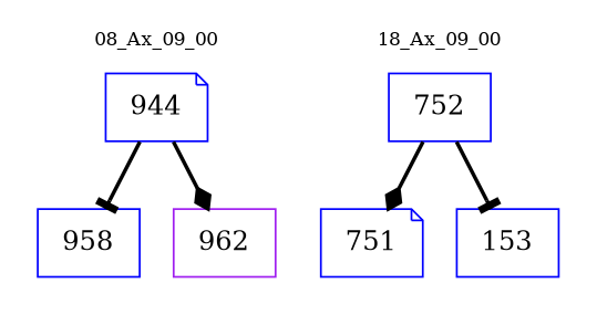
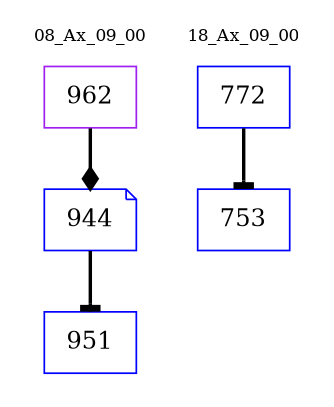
  digraph {
    node [color=blue shape=box]
    edge [arrowhead=tee color=black style=bold]
    n1 [label=944 shape=note]
-   n2 [label=958]
+   n2 [label=951]
    n3 [color=purple label=962]
-   n4 [label=752]
-   n5 [label=751 shape=note]
-   n6 [label=153]
+   n4 [label=772]
+   n6 [label=753]
    subgraph cluster_1 {
      color=white
      fontsize=10
      label="08_Ax_09_00"
      n1
      n2
      n3
    }
    subgraph cluster_2 {
      color=white
      fontsize=10
      label="18_Ax_09_00"
      n4
-     n5
      n6
    }
    n1 -> n2
-   n1 -> n3 [arrowhead=diamond]
-   n4 -> n5 [arrowhead=diamond]
+   n3 -> n1 [arrowhead=diamond]
    n4 -> n6
  }
